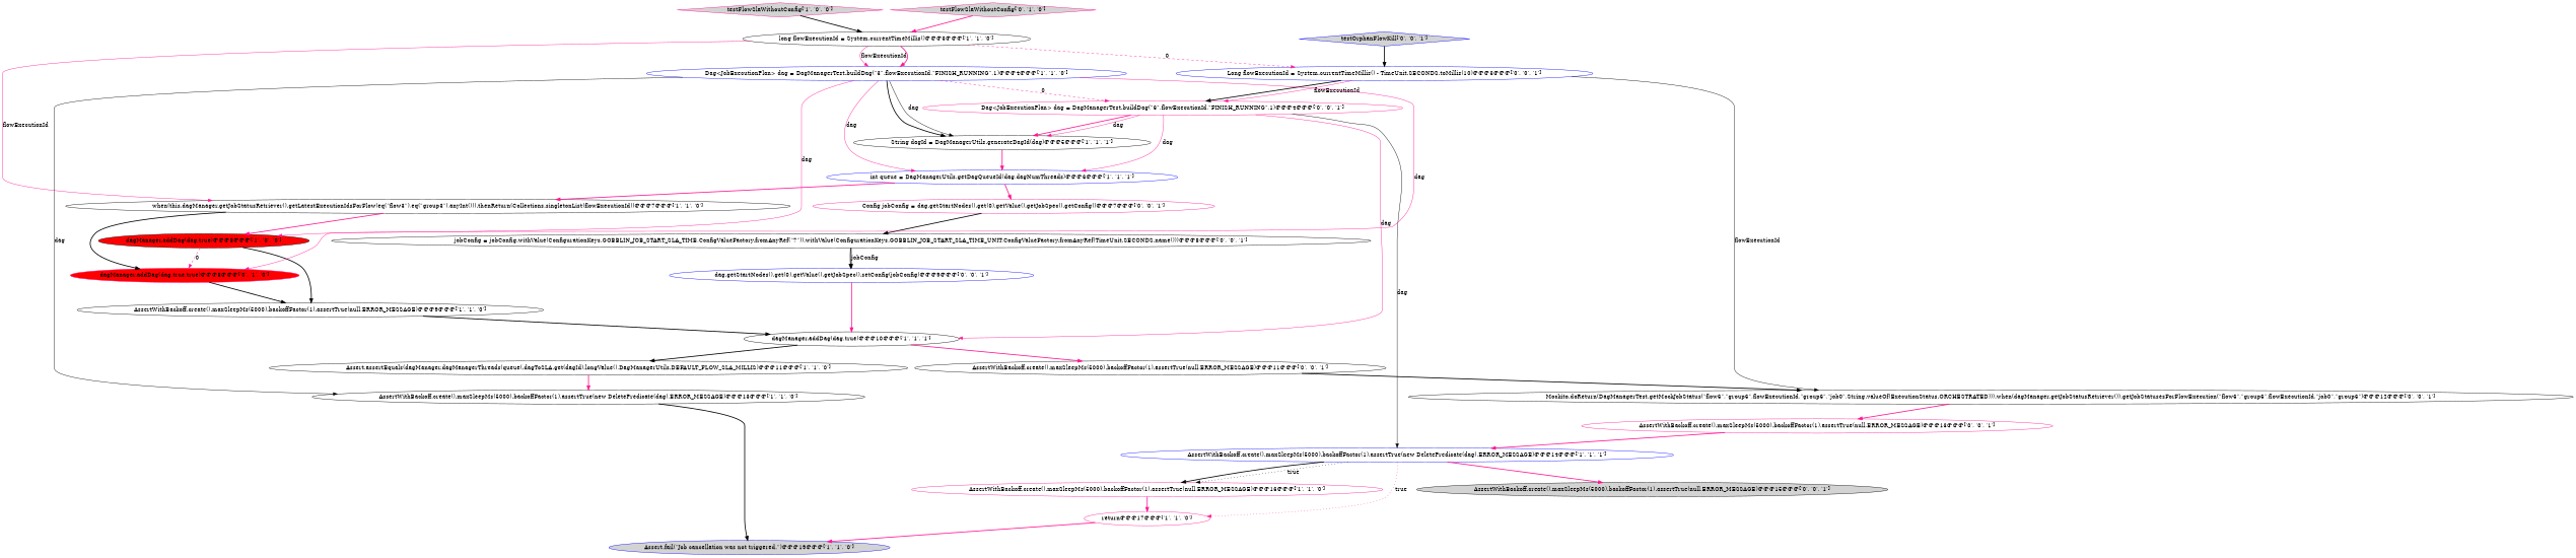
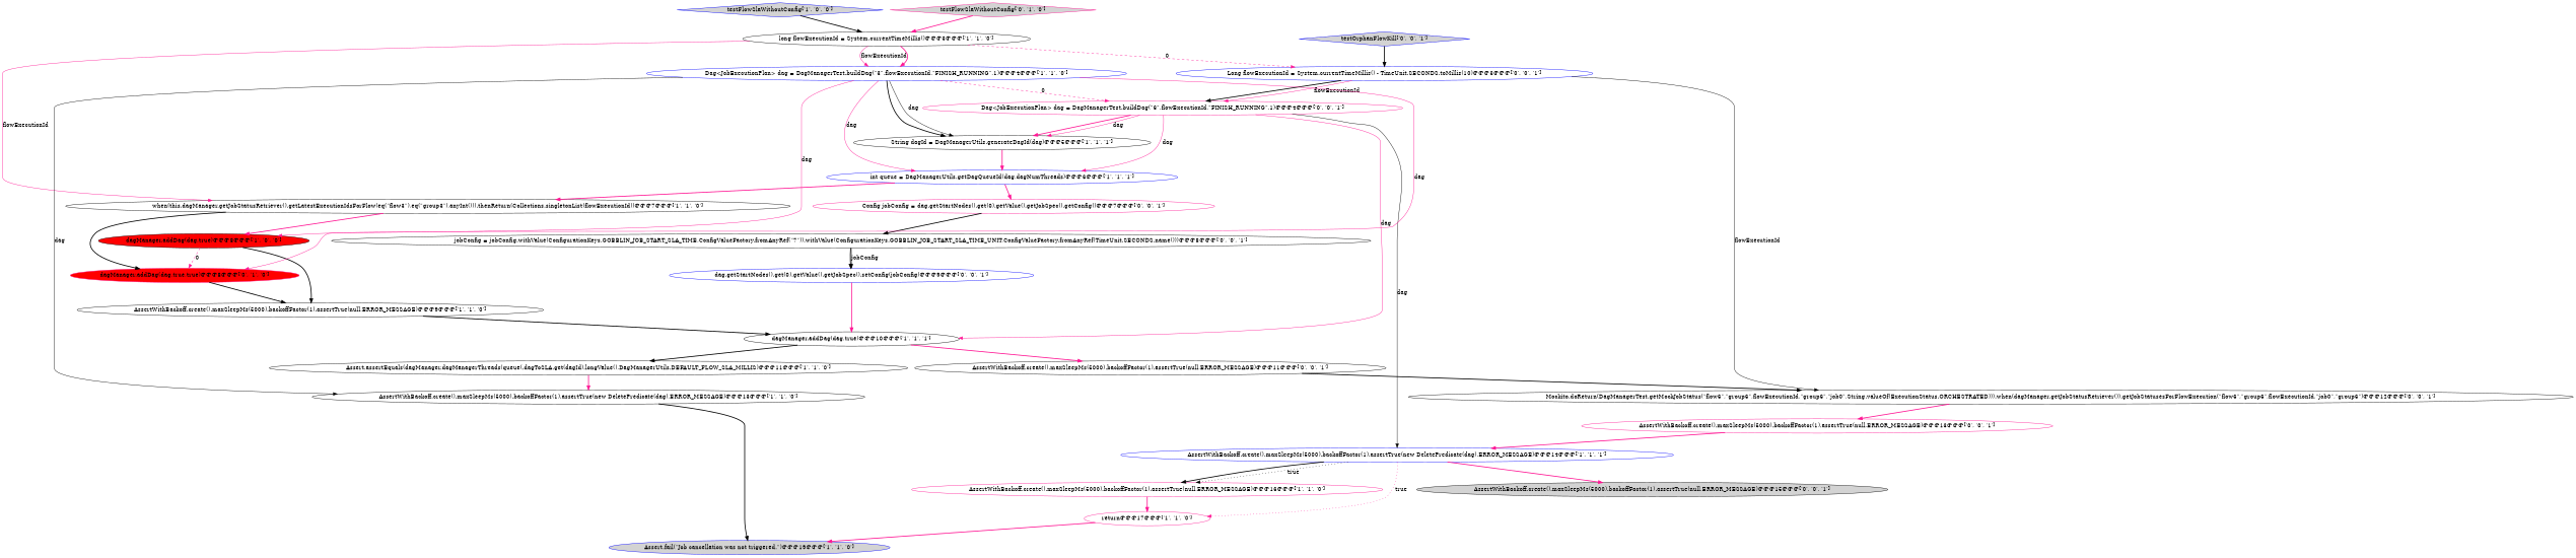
  digraph {
    node [color=black fillcolor=white shape=ellipse style=filled]
    edge [color=deeppink style=bold]
    n1 [color=blue label="AssertWithBackoff.create().maxSleepMs(5000).backoffFactor(1).assertTrue(new DeletePredicate(dag),ERROR_MESSAGE)@@@14@@@['1', '1', '1']"]
    n2 [color=deeppink label="return@@@17@@@['1', '1', '0']"]
    n3 [fillcolor=lightgray label="AssertWithBackoff.create().maxSleepMs(5000).backoffFactor(1).assertTrue(null,ERROR_MESSAGE)@@@15@@@['0', '0', '1']"]
    n4 [color=deeppink label="AssertWithBackoff.create().maxSleepMs(5000).backoffFactor(1).assertTrue(null,ERROR_MESSAGE)@@@16@@@['1', '1', '0']"]
    n5 [color=blue fillcolor=lightgray label="Assert.fail(\"Job cancellation was not triggered.\")@@@19@@@['1', '1', '0']"]
    n6 [fillcolor=red label="dagManager.addDag(dag,true)@@@8@@@['1', '0', '0']"]
    n7 [color=deeppink fillcolor=red label="dagManager.addDag(dag,true,true)@@@8@@@['0', '1', '0']"]
    n8 [label="AssertWithBackoff.create().maxSleepMs(5000).backoffFactor(1).assertTrue(null,ERROR_MESSAGE)@@@9@@@['1', '1', '0']"]
    n9 [label="dagManager.addDag(dag,true)@@@10@@@['1', '1', '1']"]
    n10 [color=deeppink label="AssertWithBackoff.create().maxSleepMs(5000).backoffFactor(1).assertTrue(null,ERROR_MESSAGE)@@@13@@@['0', '0', '1']"]
    n11 [label="AssertWithBackoff.create().maxSleepMs(5000).backoffFactor(1).assertTrue(new DeletePredicate(dag),ERROR_MESSAGE)@@@13@@@['1', '1', '0']"]
    n12 [color=blue label="Long flowExecutionId = System.currentTimeMillis() - TimeUnit.SECONDS.toMillis(10)@@@3@@@['0', '0', '1']"]
    n13 [label="Mockito.doReturn(DagManagerTest.getMockJobStatus(\"flow6\",\"group6\",flowExecutionId,\"group6\",\"job0\",String.valueOf(ExecutionStatus.ORCHESTRATED))).when(dagManager.getJobStatusRetriever()).getJobStatusesForFlowExecution(\"flow6\",\"group6\",flowExecutionId,\"job0\",\"group6\")@@@12@@@['0', '0', '1']"]
    n14 [color=deeppink label="Dag<JobExecutionPlan> dag = DagManagerTest.buildDag(\"6\",flowExecutionId,\"FINISH_RUNNING\",1)@@@4@@@['0', '0', '1']"]
    n15 [label="String dagId = DagManagerUtils.generateDagId(dag)@@@5@@@['1', '1', '1']"]
    n16 [color=blue label="int queue = DagManagerUtils.getDagQueueId(dag,dagNumThreads)@@@6@@@['1', '1', '1']"]
    n17 [color=deeppink label="Config jobConfig = dag.getStartNodes().get(0).getValue().getJobSpec().getConfig()@@@7@@@['0', '0', '1']"]
    n18 [label="jobConfig = jobConfig.withValue(ConfigurationKeys.GOBBLIN_JOB_START_SLA_TIME,ConfigValueFactory.fromAnyRef(\"7\")).withValue(ConfigurationKeys.GOBBLIN_JOB_START_SLA_TIME_UNIT,ConfigValueFactory.fromAnyRef(TimeUnit.SECONDS.name()))@@@8@@@['0', '0', '1']"]
    n19 [color=blue label="dag.getStartNodes().get(0).getValue().getJobSpec().setConfig(jobConfig)@@@9@@@['0', '0', '1']"]
-   n20 [color=deeppink fillcolor=lightgray label="testFlowSlaWithoutConfig['1', '0', '0']" shape=diamond]
+   n20 [color=blue fillcolor=lightgray label="testFlowSlaWithoutConfig['1', '0', '0']" shape=diamond]
    n21 [label="long flowExecutionId = System.currentTimeMillis()@@@3@@@['1', '1', '0']"]
    n22 [label="when(this.dagManager.getJobStatusRetriever().getLatestExecutionIdsForFlow(eq(\"flow3\"),eq(\"group3\"),anyInt())).thenReturn(Collections.singletonList(flowExecutionId))@@@7@@@['1', '1', '0']"]
    n23 [color=blue label="Dag<JobExecutionPlan> dag = DagManagerTest.buildDag(\"3\",flowExecutionId,\"FINISH_RUNNING\",1)@@@4@@@['1', '1', '0']"]
    n24 [color=blue fillcolor=lightgray label="testOrphanFlowKill['0', '0', '1']" shape=diamond]
    n25 [label="Assert.assertEquals(dagManager.dagManagerThreads(queue(.dagToSLA.get(dagId).longValue(),DagManagerUtils.DEFAULT_FLOW_SLA_MILLIS)@@@11@@@['1', '1', '0']"]
    n26 [label="AssertWithBackoff.create().maxSleepMs(5000).backoffFactor(1).assertTrue(null,ERROR_MESSAGE)@@@11@@@['0', '0', '1']"]
    n27 [color=deeppink fillcolor=lightgray label="testFlowSlaWithoutConfig['0', '1', '0']" shape=diamond]
    n1 -> n2 [label=true style=dotted]
    n1 -> n3
    n1 -> n4 [color=black]
    n1 -> n4 [color=black label=true style=dotted]
    n2 -> n5
    n4 -> n2
    n6 -> n7 [label=0 style=dashed]
    n6 -> n8 [color=black]
    n7 -> n8 [color=black]
    n8 -> n9 [color=black]
    n9 -> n25 [color=black]
    n9 -> n26
    n10 -> n1
    n11 -> n5 [color=black]
    n12 -> n13 [color=black label=flowExecutionId style=solid]
    n12 -> n14 [color=black]
    n12 -> n14 [label=flowExecutionId style=solid]
    n13 -> n10
    n14 -> n1 [color=black label=dag style=solid]
    n14 -> n9 [label=dag style=solid]
    n14 -> n15
    n14 -> n15 [label=dag style=solid]
    n14 -> n16 [label=dag style=solid]
    n15 -> n16
    n16 -> n17
    n16 -> n22
    n17 -> n18 [color=black]
    n18 -> n19 [color=black]
    n18 -> n19 [color=black label=jobConfig style=solid]
    n19 -> n9
    n20 -> n21 [color=black]
    n21 -> n12 [label=0 style=dashed]
    n21 -> n22 [label=flowExecutionId style=solid]
    n21 -> n23 [label=flowExecutionId style=solid]
    n21 -> n23
    n22 -> n6
    n22 -> n7 [color=black]
    n23 -> n6 [label=dag style=solid]
    n23 -> n7 [label=dag style=solid]
    n23 -> n11 [color=black label=dag style=solid]
    n23 -> n14 [label=0 style=dashed]
    n23 -> n15 [color=black label=dag style=solid]
    n23 -> n15 [color=black]
    n23 -> n16 [label=dag style=solid]
    n24 -> n12 [color=black]
    n25 -> n11
    n26 -> n13 [color=black]
    n27 -> n21
  }
